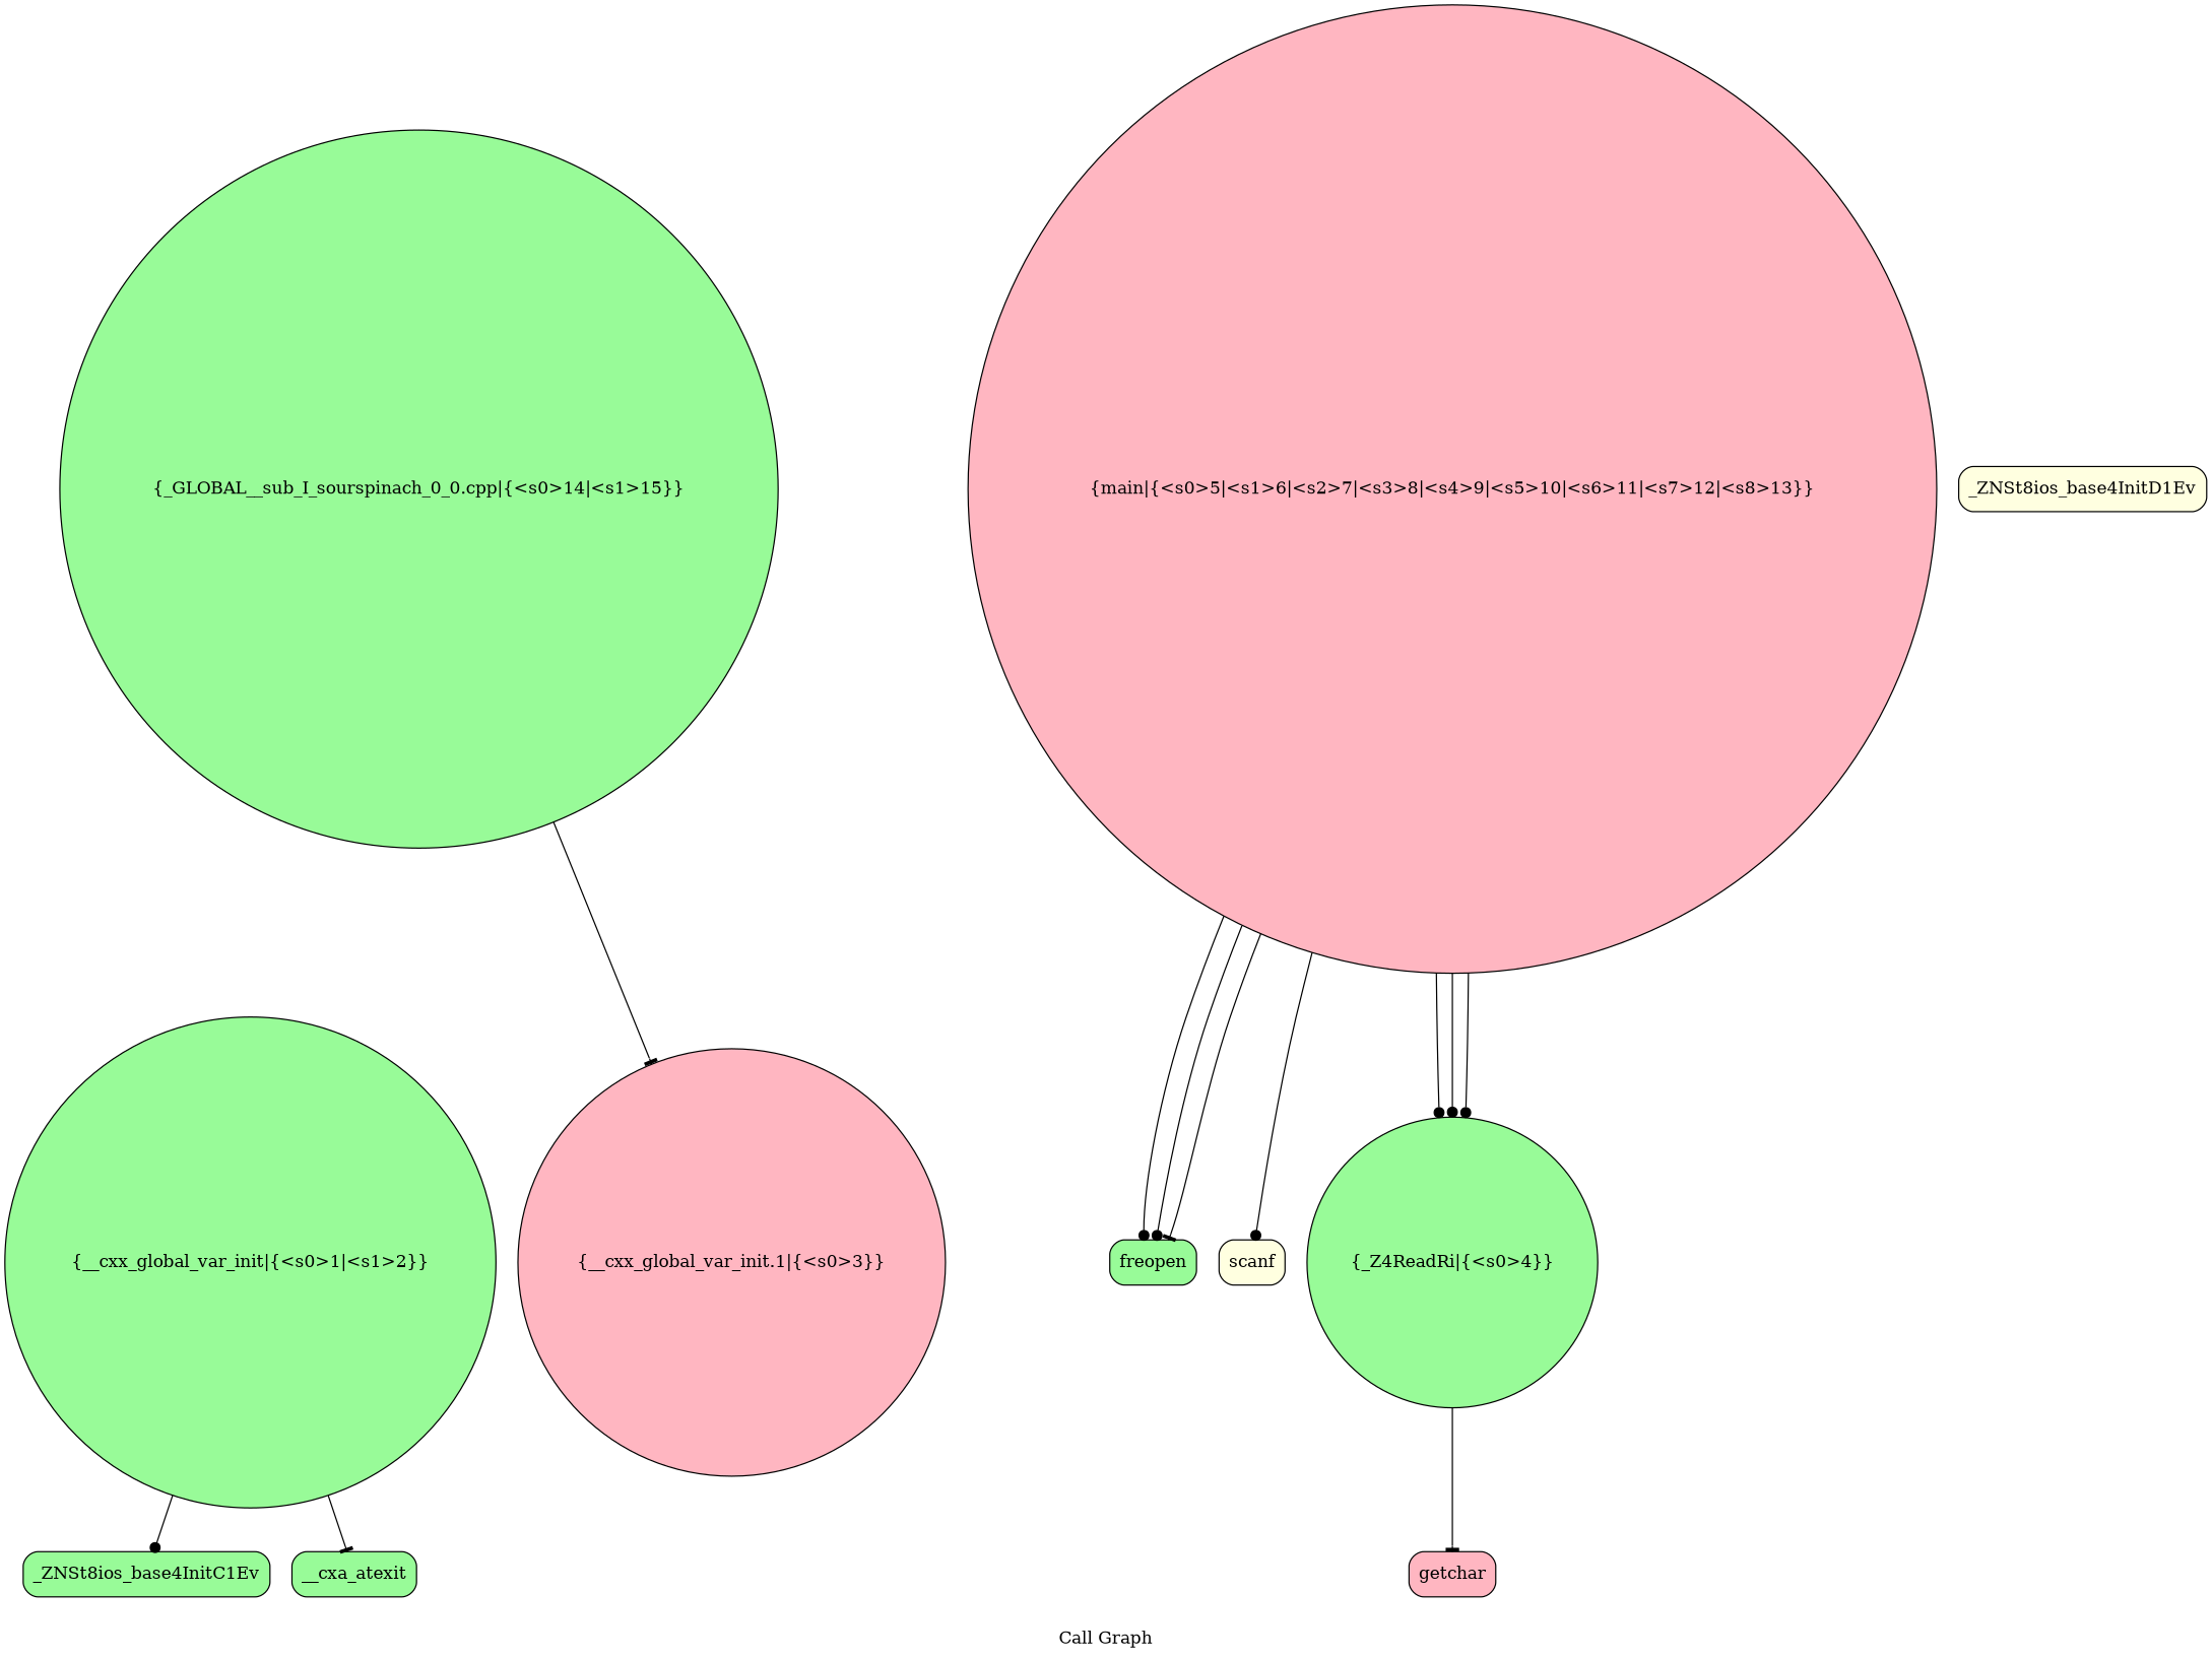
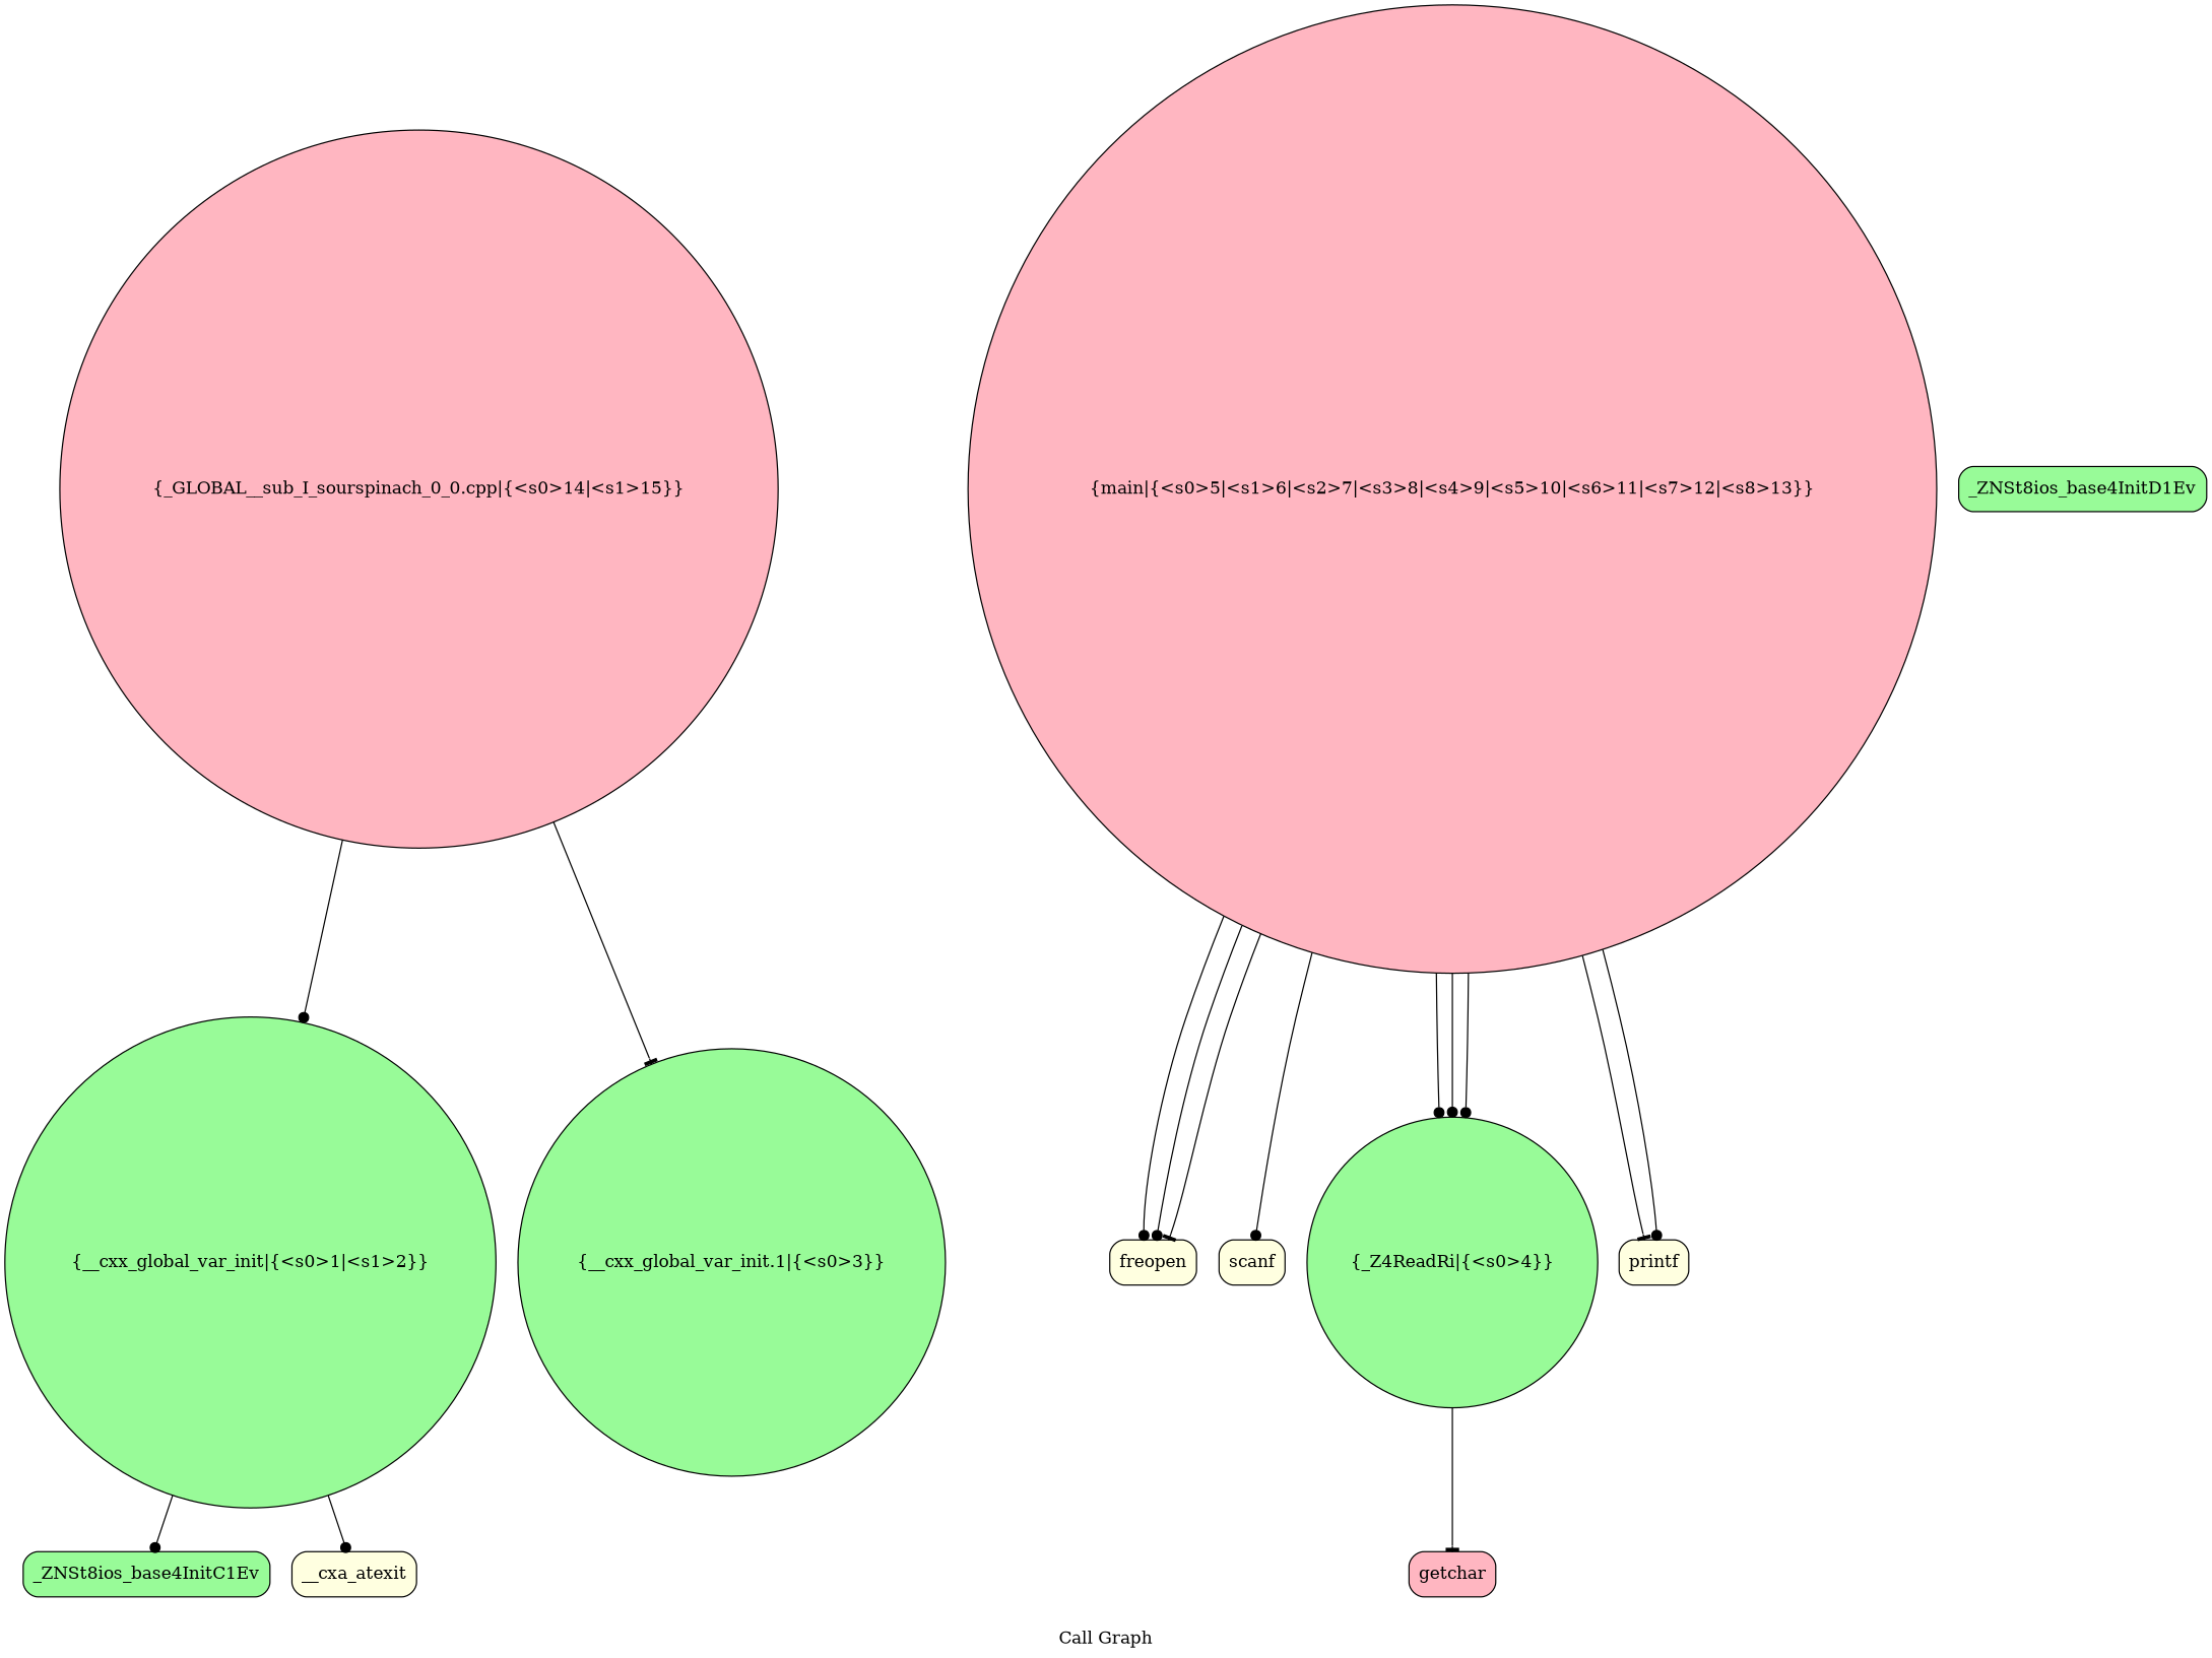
  digraph {
    label="Call Graph"
    node [fillcolor=palegreen shape=Mrecord style=filled]
    edge [arrowhead=dot color=black tailport=s0]
    n1 [label="{__cxx_global_var_init|{<s0>1|<s1>2}}" shape=circle]
    n2 [label="{_ZNSt8ios_base4InitC1Ev}"]
-   n3 [label="{__cxa_atexit}"]
+   n3 [fillcolor=lightyellow label="{__cxa_atexit}"]
    n4 [fillcolor=lightpink label="{getchar}"]
-   n5 [fillcolor=lightyellow label="{_ZNSt8ios_base4InitD1Ev}"]
-   n6 [label="{freopen}"]
-   n7 [fillcolor=lightpink label="{__cxx_global_var_init.1|{<s0>3}}" shape=circle]
+   n5 [label="{_ZNSt8ios_base4InitD1Ev}"]
+   n6 [fillcolor=lightyellow label="{freopen}"]
+   n7 [label="{__cxx_global_var_init.1|{<s0>3}}" shape=circle]
    n8 [fillcolor=lightyellow label="{scanf}"]
    n9 [label="{_Z4ReadRi|{<s0>4}}" shape=circle]
    n10 [fillcolor=lightpink label="{main|{<s0>5|<s1>6|<s2>7|<s3>8|<s4>9|<s5>10|<s6>11|<s7>12|<s8>13}}" shape=circle]
-   n12 [label="{_GLOBAL__sub_I_sourspinach_0_0.cpp|{<s0>14|<s1>15}}" shape=circle]
+   n11 [fillcolor=lightyellow label="{printf}"]
+   n12 [fillcolor=lightpink label="{_GLOBAL__sub_I_sourspinach_0_0.cpp|{<s0>14|<s1>15}}" shape=circle]
    n1 -> n2
-   n1 -> n3 [arrowhead=tee tailport=s1]
+   n1 -> n3 [tailport=s1]
    n9 -> n4 [arrowhead=tee]
    n10 -> n6
    n10 -> n6 [tailport=s1]
    n10 -> n6 [arrowhead=tee tailport=s2]
    n10 -> n8 [tailport=s7]
    n10 -> n9 [tailport=s3]
    n10 -> n9 [tailport=s5]
    n10 -> n9 [tailport=s6]
+   n10 -> n11 [arrowhead=tee tailport=s4]
+   n10 -> n11 [tailport=s8]
+   n12 -> n1
    n12 -> n7 [arrowhead=tee tailport=s1]
  }
